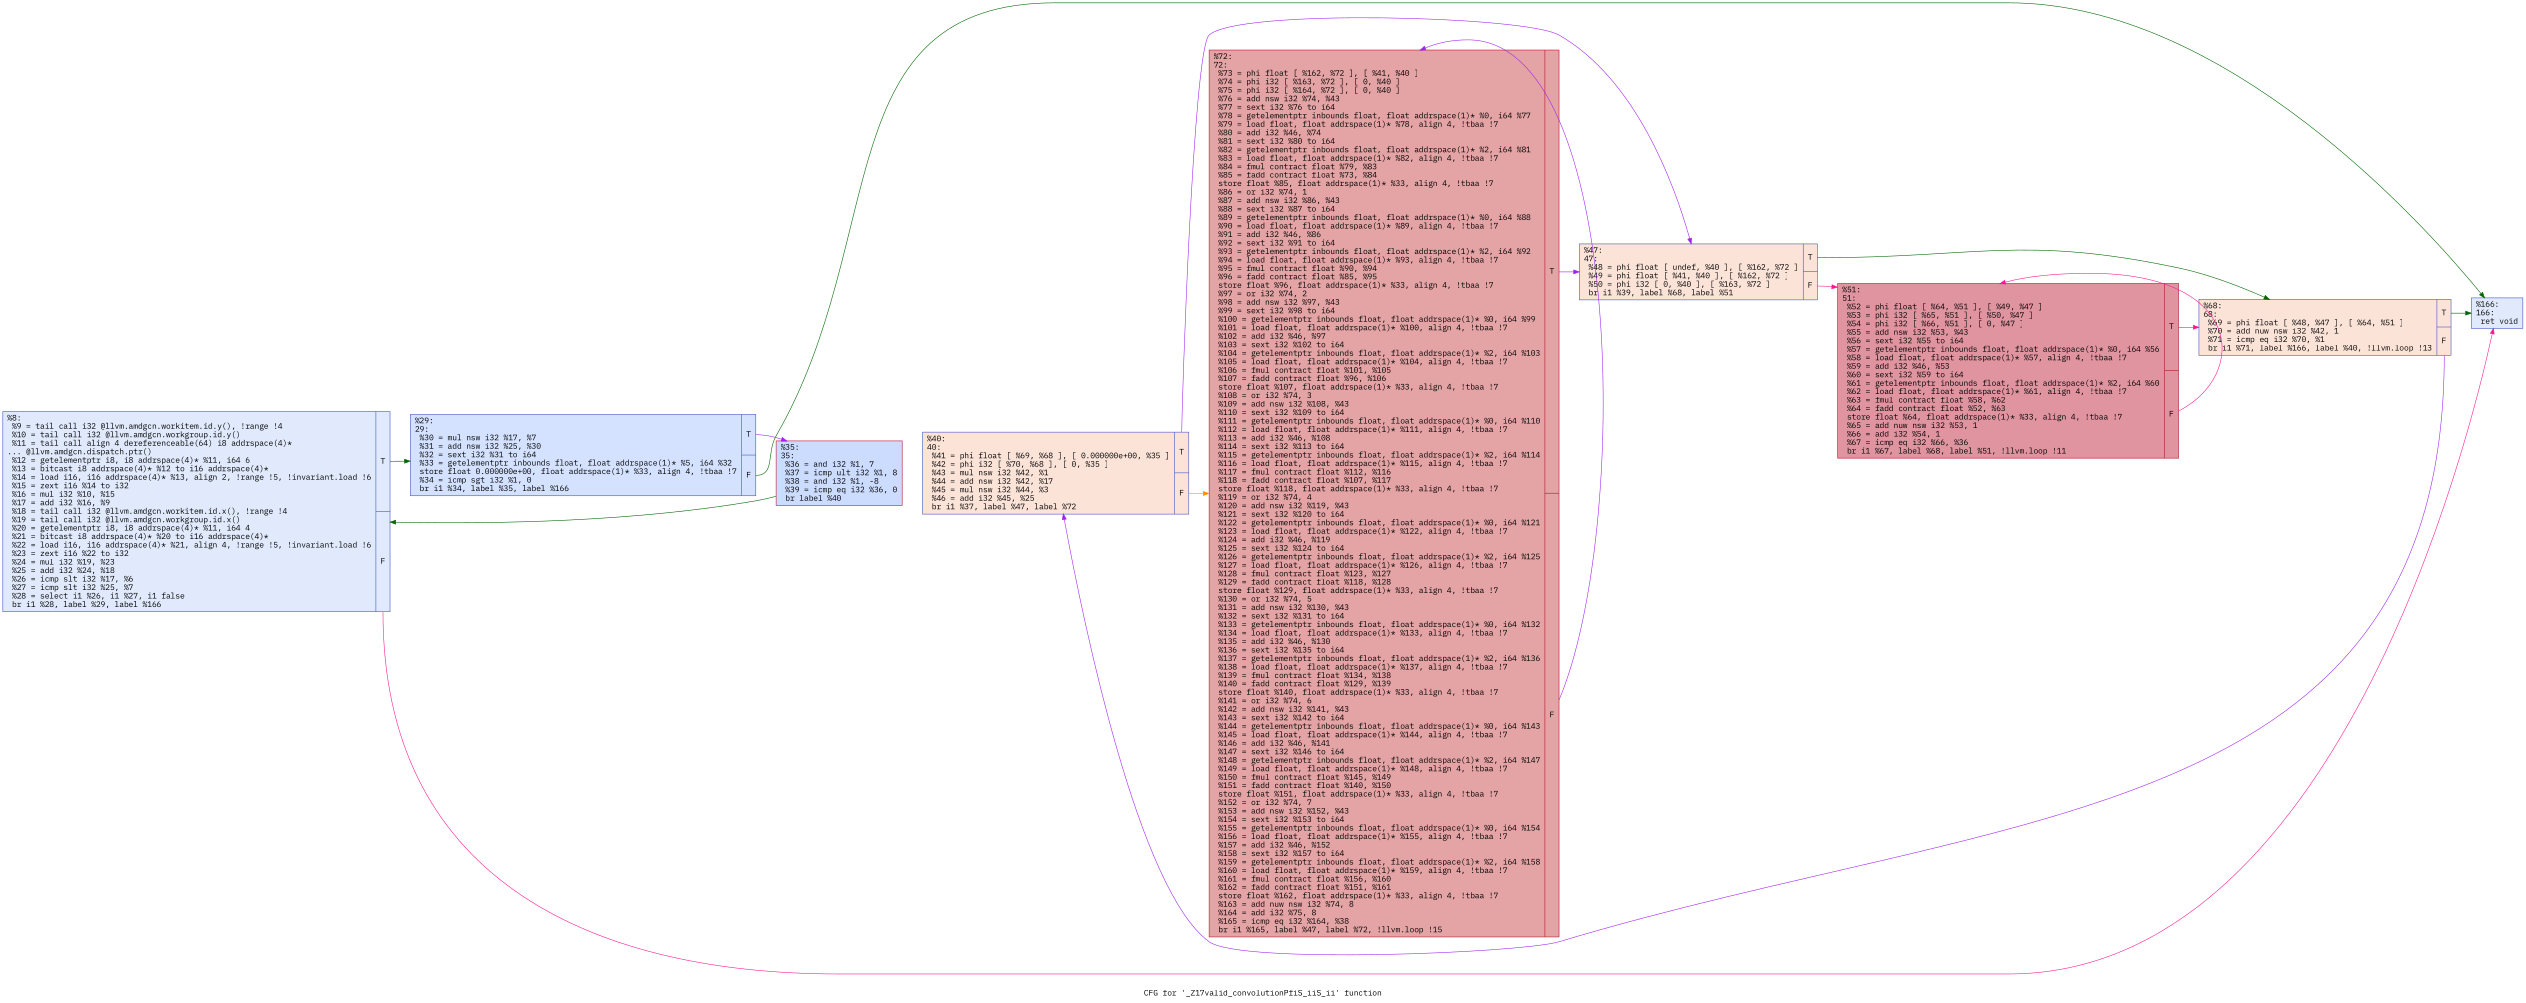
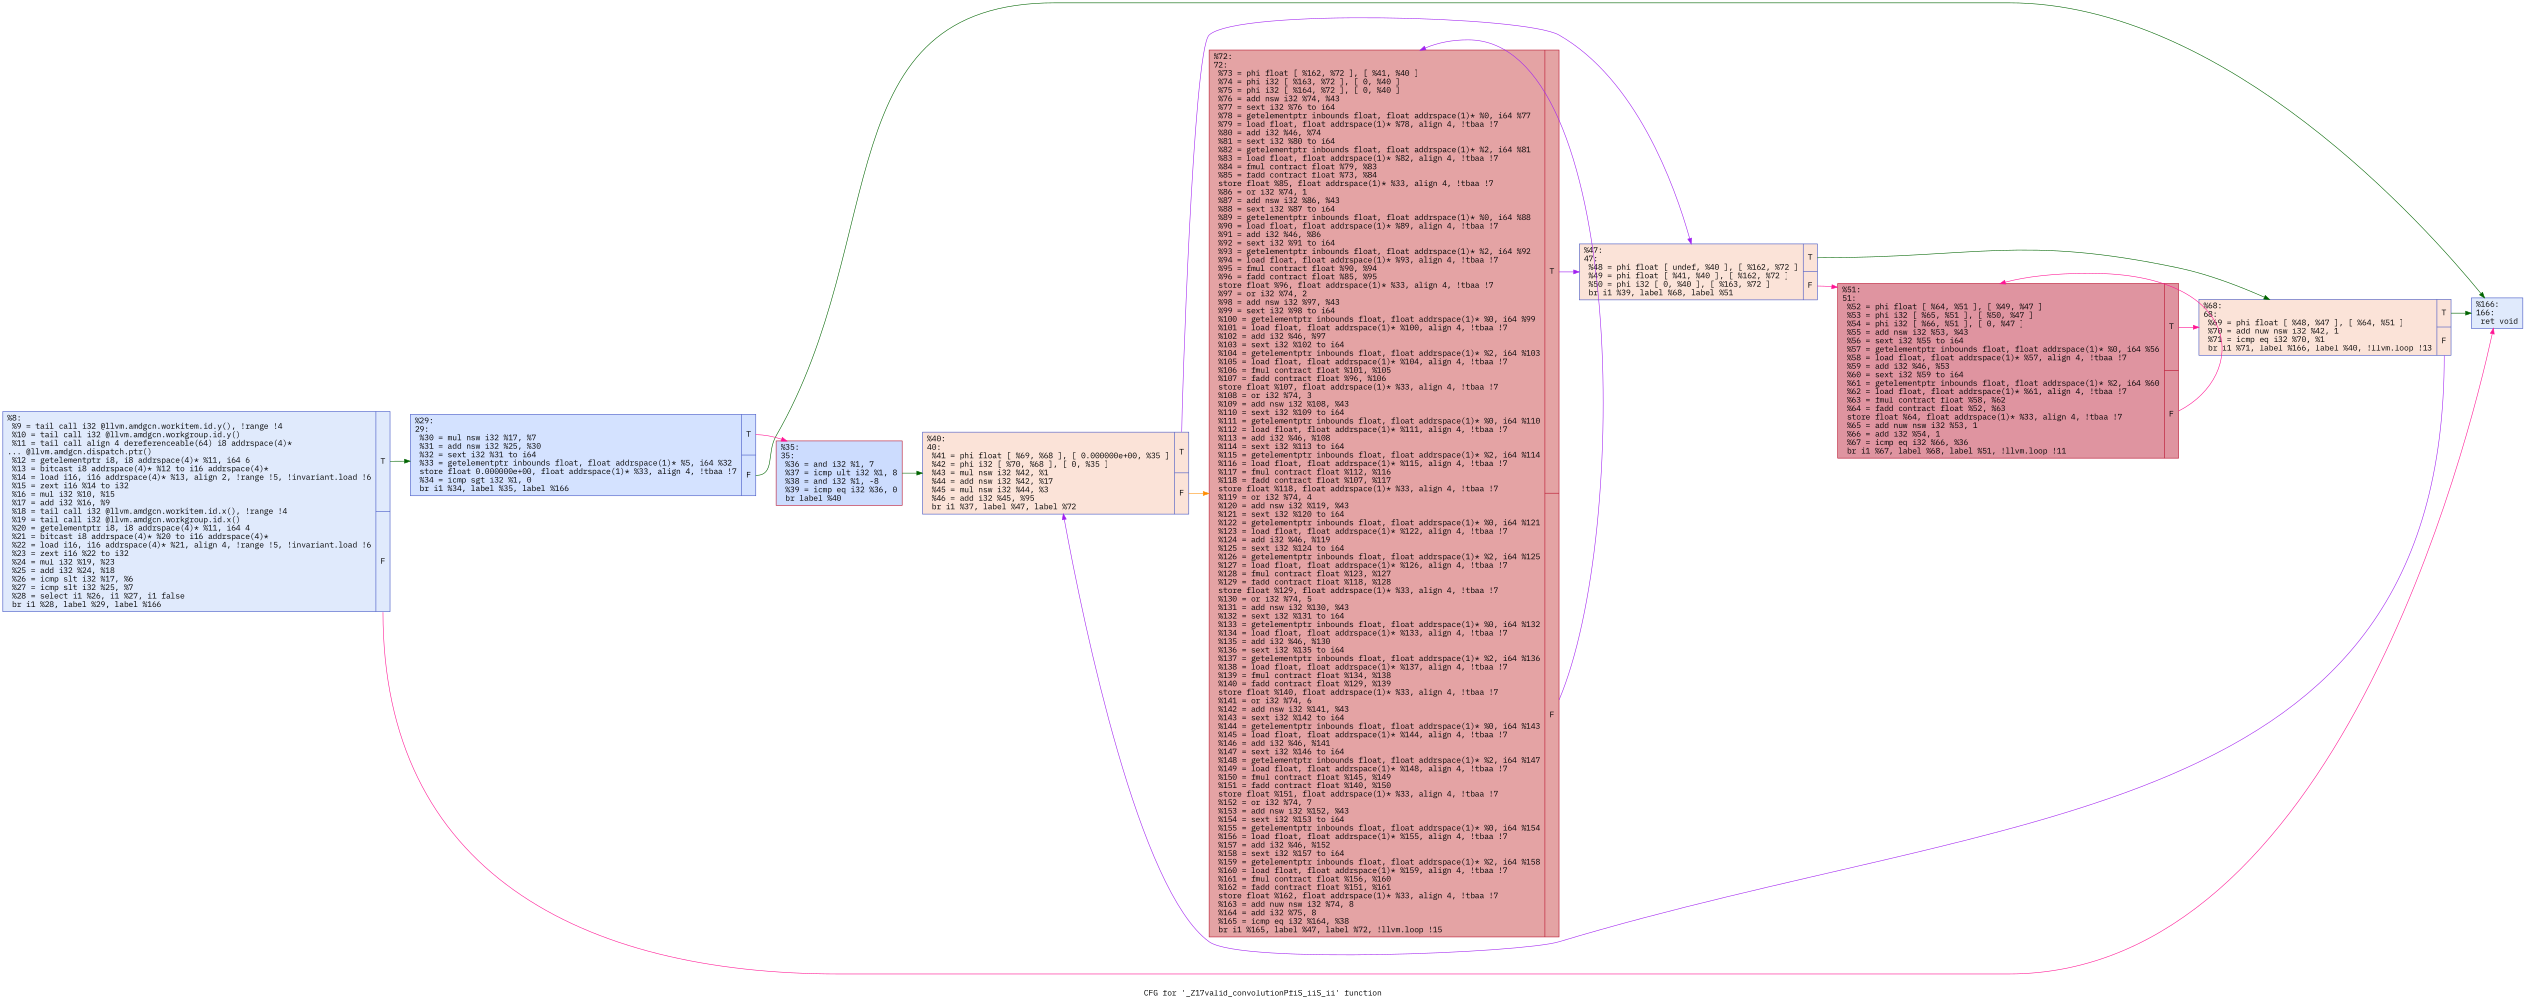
  digraph {
    fontname="IBM Plex Mono"
    label="CFG for '_Z17valid_convolutionPfiS_iiS_ii' function"
    rankdir=LR
    node [color="#3d50c3ff" fillcolor="#f6bfa670" fontname="IBM Plex Mono" shape=record style=filled]
    edge [color=darkgreen fontname="IBM Plex Mono" tailport=s0]
    n1 [fillcolor="#b9d0f970" label="{%8:\l  %9 = tail call i32 @llvm.amdgcn.workitem.id.y(), !range !4\l  %10 = tail call i32 @llvm.amdgcn.workgroup.id.y()\l  %11 = tail call align 4 dereferenceable(64) i8 addrspace(4)*\l... @llvm.amdgcn.dispatch.ptr()\l  %12 = getelementptr i8, i8 addrspace(4)* %11, i64 6\l  %13 = bitcast i8 addrspace(4)* %12 to i16 addrspace(4)*\l  %14 = load i16, i16 addrspace(4)* %13, align 2, !range !5, !invariant.load !6\l  %15 = zext i16 %14 to i32\l  %16 = mul i32 %10, %15\l  %17 = add i32 %16, %9\l  %18 = tail call i32 @llvm.amdgcn.workitem.id.x(), !range !4\l  %19 = tail call i32 @llvm.amdgcn.workgroup.id.x()\l  %20 = getelementptr i8, i8 addrspace(4)* %11, i64 4\l  %21 = bitcast i8 addrspace(4)* %20 to i16 addrspace(4)*\l  %22 = load i16, i16 addrspace(4)* %21, align 4, !range !5, !invariant.load !6\l  %23 = zext i16 %22 to i32\l  %24 = mul i32 %19, %23\l  %25 = add i32 %24, %18\l  %26 = icmp slt i32 %17, %6\l  %27 = icmp slt i32 %25, %7\l  %28 = select i1 %26, i1 %27, i1 false\l  br i1 %28, label %29, label %166\l|{<s0>T|<s1>F}}"]
    n2 [fillcolor="#9ebeff70" label="{%29:\l29:                                               \l  %30 = mul nsw i32 %17, %7\l  %31 = add nsw i32 %25, %30\l  %32 = sext i32 %31 to i64\l  %33 = getelementptr inbounds float, float addrspace(1)* %5, i64 %32\l  store float 0.000000e+00, float addrspace(1)* %33, align 4, !tbaa !7\l  %34 = icmp sgt i32 %1, 0\l  br i1 %34, label %35, label %166\l|{<s0>T|<s1>F}}"]
    n3 [fillcolor="#b9d0f970" label="{%166:\l166:                                              \l  ret void\l}"]
    n4 [color="#b70d28ff" fillcolor="#8caffe70" label="{%35:\l35:                                               \l  %36 = and i32 %1, 7\l  %37 = icmp ult i32 %1, 8\l  %38 = and i32 %1, -8\l  %39 = icmp eq i32 %36, 0\l  br label %40\l}"]
-   n5 [label="{%40:\l40:                                               \l  %41 = phi float [ %69, %68 ], [ 0.000000e+00, %35 ]\l  %42 = phi i32 [ %70, %68 ], [ 0, %35 ]\l  %43 = mul nsw i32 %42, %1\l  %44 = add nsw i32 %42, %17\l  %45 = mul nsw i32 %44, %3\l  %46 = add i32 %45, %25\l  br i1 %37, label %47, label %72\l|{<s0>T|<s1>F}}"]
+   n5 [label="{%40:\l40:                                               \l  %41 = phi float [ %69, %68 ], [ 0.000000e+00, %35 ]\l  %42 = phi i32 [ %70, %68 ], [ 0, %35 ]\l  %43 = mul nsw i32 %42, %1\l  %44 = add nsw i32 %42, %17\l  %45 = mul nsw i32 %44, %3\l  %46 = add i32 %45, %95\l  br i1 %37, label %47, label %72\l|{<s0>T|<s1>F}}"]
    n6 [label="{%47:\l47:                                               \l  %48 = phi float [ undef, %40 ], [ %162, %72 ]\l  %49 = phi float [ %41, %40 ], [ %162, %72 ]\l  %50 = phi i32 [ 0, %40 ], [ %163, %72 ]\l  br i1 %39, label %68, label %51\l|{<s0>T|<s1>F}}"]
    n7 [color="#b70d28ff" fillcolor="#c32e3170" label="{%72:\l72:                                               \l  %73 = phi float [ %162, %72 ], [ %41, %40 ]\l  %74 = phi i32 [ %163, %72 ], [ 0, %40 ]\l  %75 = phi i32 [ %164, %72 ], [ 0, %40 ]\l  %76 = add nsw i32 %74, %43\l  %77 = sext i32 %76 to i64\l  %78 = getelementptr inbounds float, float addrspace(1)* %0, i64 %77\l  %79 = load float, float addrspace(1)* %78, align 4, !tbaa !7\l  %80 = add i32 %46, %74\l  %81 = sext i32 %80 to i64\l  %82 = getelementptr inbounds float, float addrspace(1)* %2, i64 %81\l  %83 = load float, float addrspace(1)* %82, align 4, !tbaa !7\l  %84 = fmul contract float %79, %83\l  %85 = fadd contract float %73, %84\l  store float %85, float addrspace(1)* %33, align 4, !tbaa !7\l  %86 = or i32 %74, 1\l  %87 = add nsw i32 %86, %43\l  %88 = sext i32 %87 to i64\l  %89 = getelementptr inbounds float, float addrspace(1)* %0, i64 %88\l  %90 = load float, float addrspace(1)* %89, align 4, !tbaa !7\l  %91 = add i32 %46, %86\l  %92 = sext i32 %91 to i64\l  %93 = getelementptr inbounds float, float addrspace(1)* %2, i64 %92\l  %94 = load float, float addrspace(1)* %93, align 4, !tbaa !7\l  %95 = fmul contract float %90, %94\l  %96 = fadd contract float %85, %95\l  store float %96, float addrspace(1)* %33, align 4, !tbaa !7\l  %97 = or i32 %74, 2\l  %98 = add nsw i32 %97, %43\l  %99 = sext i32 %98 to i64\l  %100 = getelementptr inbounds float, float addrspace(1)* %0, i64 %99\l  %101 = load float, float addrspace(1)* %100, align 4, !tbaa !7\l  %102 = add i32 %46, %97\l  %103 = sext i32 %102 to i64\l  %104 = getelementptr inbounds float, float addrspace(1)* %2, i64 %103\l  %105 = load float, float addrspace(1)* %104, align 4, !tbaa !7\l  %106 = fmul contract float %101, %105\l  %107 = fadd contract float %96, %106\l  store float %107, float addrspace(1)* %33, align 4, !tbaa !7\l  %108 = or i32 %74, 3\l  %109 = add nsw i32 %108, %43\l  %110 = sext i32 %109 to i64\l  %111 = getelementptr inbounds float, float addrspace(1)* %0, i64 %110\l  %112 = load float, float addrspace(1)* %111, align 4, !tbaa !7\l  %113 = add i32 %46, %108\l  %114 = sext i32 %113 to i64\l  %115 = getelementptr inbounds float, float addrspace(1)* %2, i64 %114\l  %116 = load float, float addrspace(1)* %115, align 4, !tbaa !7\l  %117 = fmul contract float %112, %116\l  %118 = fadd contract float %107, %117\l  store float %118, float addrspace(1)* %33, align 4, !tbaa !7\l  %119 = or i32 %74, 4\l  %120 = add nsw i32 %119, %43\l  %121 = sext i32 %120 to i64\l  %122 = getelementptr inbounds float, float addrspace(1)* %0, i64 %121\l  %123 = load float, float addrspace(1)* %122, align 4, !tbaa !7\l  %124 = add i32 %46, %119\l  %125 = sext i32 %124 to i64\l  %126 = getelementptr inbounds float, float addrspace(1)* %2, i64 %125\l  %127 = load float, float addrspace(1)* %126, align 4, !tbaa !7\l  %128 = fmul contract float %123, %127\l  %129 = fadd contract float %118, %128\l  store float %129, float addrspace(1)* %33, align 4, !tbaa !7\l  %130 = or i32 %74, 5\l  %131 = add nsw i32 %130, %43\l  %132 = sext i32 %131 to i64\l  %133 = getelementptr inbounds float, float addrspace(1)* %0, i64 %132\l  %134 = load float, float addrspace(1)* %133, align 4, !tbaa !7\l  %135 = add i32 %46, %130\l  %136 = sext i32 %135 to i64\l  %137 = getelementptr inbounds float, float addrspace(1)* %2, i64 %136\l  %138 = load float, float addrspace(1)* %137, align 4, !tbaa !7\l  %139 = fmul contract float %134, %138\l  %140 = fadd contract float %129, %139\l  store float %140, float addrspace(1)* %33, align 4, !tbaa !7\l  %141 = or i32 %74, 6\l  %142 = add nsw i32 %141, %43\l  %143 = sext i32 %142 to i64\l  %144 = getelementptr inbounds float, float addrspace(1)* %0, i64 %143\l  %145 = load float, float addrspace(1)* %144, align 4, !tbaa !7\l  %146 = add i32 %46, %141\l  %147 = sext i32 %146 to i64\l  %148 = getelementptr inbounds float, float addrspace(1)* %2, i64 %147\l  %149 = load float, float addrspace(1)* %148, align 4, !tbaa !7\l  %150 = fmul contract float %145, %149\l  %151 = fadd contract float %140, %150\l  store float %151, float addrspace(1)* %33, align 4, !tbaa !7\l  %152 = or i32 %74, 7\l  %153 = add nsw i32 %152, %43\l  %154 = sext i32 %153 to i64\l  %155 = getelementptr inbounds float, float addrspace(1)* %0, i64 %154\l  %156 = load float, float addrspace(1)* %155, align 4, !tbaa !7\l  %157 = add i32 %46, %152\l  %158 = sext i32 %157 to i64\l  %159 = getelementptr inbounds float, float addrspace(1)* %2, i64 %158\l  %160 = load float, float addrspace(1)* %159, align 4, !tbaa !7\l  %161 = fmul contract float %156, %160\l  %162 = fadd contract float %151, %161\l  store float %162, float addrspace(1)* %33, align 4, !tbaa !7\l  %163 = add nuw nsw i32 %74, 8\l  %164 = add i32 %75, 8\l  %165 = icmp eq i32 %164, %38\l  br i1 %165, label %47, label %72, !llvm.loop !15\l|{<s0>T|<s1>F}}"]
    n8 [label="{%68:\l68:                                               \l  %69 = phi float [ %48, %47 ], [ %64, %51 ]\l  %70 = add nuw nsw i32 %42, 1\l  %71 = icmp eq i32 %70, %1\l  br i1 %71, label %166, label %40, !llvm.loop !13\l|{<s0>T|<s1>F}}"]
    n9 [color="#b70d28ff" fillcolor="#b70d2870" label="{%51:\l51:                                               \l  %52 = phi float [ %64, %51 ], [ %49, %47 ]\l  %53 = phi i32 [ %65, %51 ], [ %50, %47 ]\l  %54 = phi i32 [ %66, %51 ], [ 0, %47 ]\l  %55 = add nsw i32 %53, %43\l  %56 = sext i32 %55 to i64\l  %57 = getelementptr inbounds float, float addrspace(1)* %0, i64 %56\l  %58 = load float, float addrspace(1)* %57, align 4, !tbaa !7\l  %59 = add i32 %46, %53\l  %60 = sext i32 %59 to i64\l  %61 = getelementptr inbounds float, float addrspace(1)* %2, i64 %60\l  %62 = load float, float addrspace(1)* %61, align 4, !tbaa !7\l  %63 = fmul contract float %58, %62\l  %64 = fadd contract float %52, %63\l  store float %64, float addrspace(1)* %33, align 4, !tbaa !7\l  %65 = add nuw nsw i32 %53, 1\l  %66 = add i32 %54, 1\l  %67 = icmp eq i32 %66, %36\l  br i1 %67, label %68, label %51, !llvm.loop !11\l|{<s0>T|<s1>F}}"]
    n1 -> n2
    n1 -> n3 [color=deeppink tailport=s1]
    n2 -> n3 [tailport=s1]
-   n2 -> n4 [color=purple]
-   n4 -> n1
+   n2 -> n4 [color=deeppink]
+   n4 -> n5
    n5 -> n6 [color=purple]
    n5 -> n7 [color=darkorange tailport=s1]
    n6 -> n8
    n6 -> n9 [color=deeppink tailport=s1]
    n7 -> n6 [color=purple]
    n7 -> n7 [color=purple tailport=s1]
    n8 -> n3
    n8 -> n5 [color=purple tailport=s1]
    n9 -> n8 [color=deeppink]
    n9 -> n9 [color=deeppink tailport=s1]
  }
